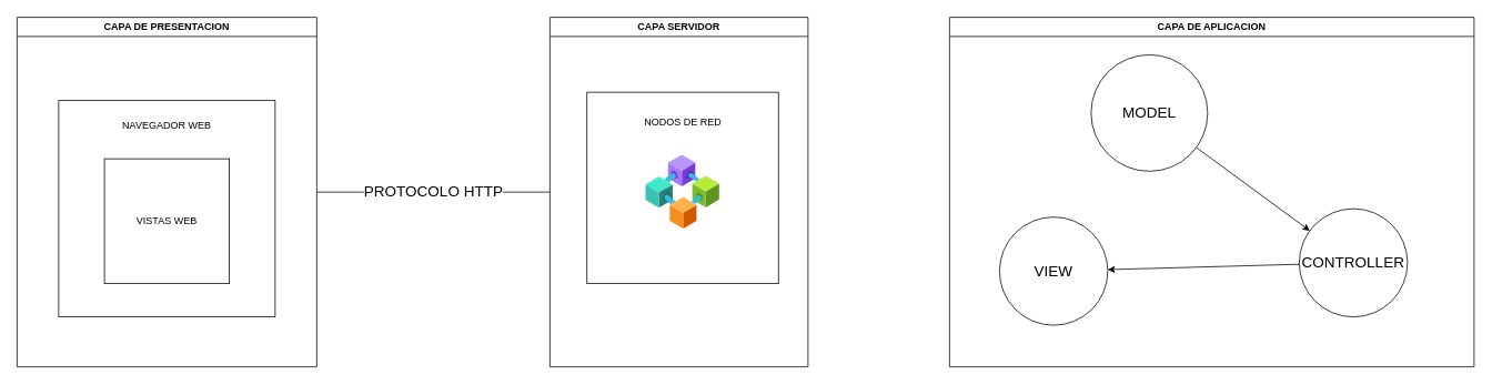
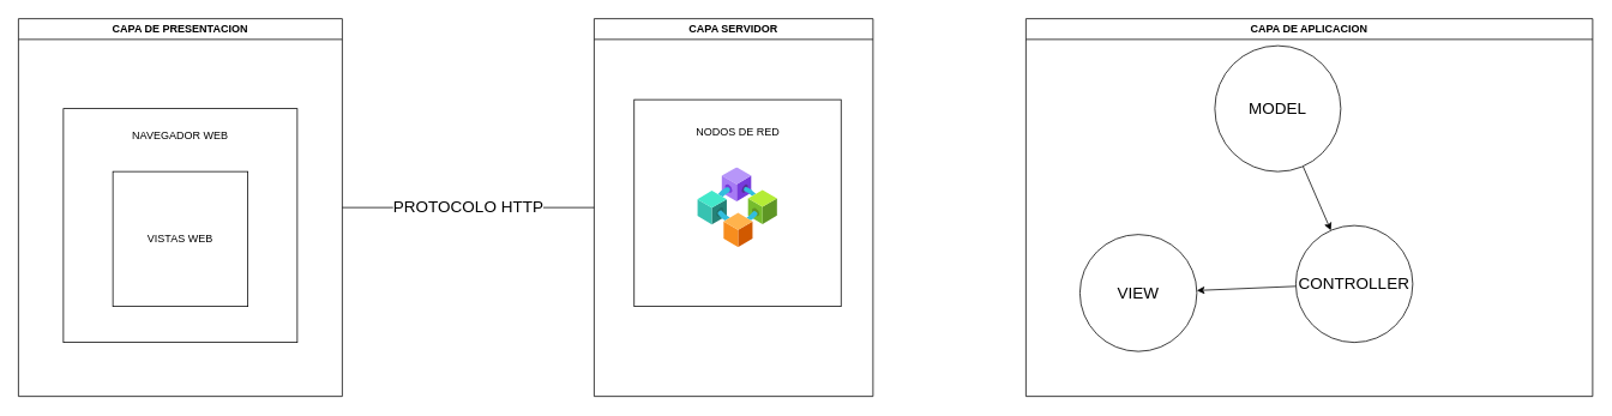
  <mxCell id="0" />
  <mxCell id="1" parent="0" />
  <mxCell id="2" value="PROTOCOLO HTTP" style="edgeStyle=none;html=1;exitX=1;exitY=0.5;exitDx=0;exitDy=0;entryX=0;entryY=0.5;entryDx=0;entryDy=0;fontSize=18;endArrow=none;" edge="1" parent="1" source="3" target="12"><mxGeometry relative="1" as="geometry" /></mxCell>
  <mxCell id="3" value="CAPA DE PRESENTACION" style="swimlane;whiteSpace=wrap;html=1;" vertex="1" parent="1"><mxGeometry x="20" y="20" width="360" height="420" as="geometry" /></mxCell>
  <mxCell id="4" value="NAVEGADOR WEB&lt;br&gt;&lt;br&gt;&lt;br&gt;&lt;br&gt;&lt;br&gt;&lt;br&gt;&lt;br&gt;&lt;br&gt;&lt;br&gt;&lt;br&gt;&lt;br&gt;&lt;br&gt;&lt;br&gt;&lt;br&gt;&lt;br&gt;" style="whiteSpace=wrap;html=1;aspect=fixed;" vertex="1" parent="3"><mxGeometry x="50" y="100" width="260" height="260" as="geometry" /></mxCell>
  <mxCell id="5" value="VISTAS WEB" style="whiteSpace=wrap;html=1;aspect=fixed;" vertex="1" parent="3"><mxGeometry x="105" y="170" width="150" height="150" as="geometry" /></mxCell>
  <mxCell id="6" value="CAPA DE APLICACION" style="swimlane;whiteSpace=wrap;html=1;" vertex="1" parent="1"><mxGeometry x="1140" y="20" width="630" height="420" as="geometry" /></mxCell>
  <mxCell id="7" style="edgeStyle=none;html=1;" edge="1" parent="6" source="8" target="9"><mxGeometry relative="1" as="geometry" /></mxCell>
- <mxCell id="8" value="&lt;font style=&quot;font-size: 18px;&quot;&gt;CONTROLLER&lt;/font&gt;" style="ellipse;whiteSpace=wrap;html=1;aspect=fixed;" vertex="1" parent="6"><mxGeometry x="420" y="230" width="130" height="130" as="geometry" /></mxCell>
+ <mxCell id="8" value="&lt;font style=&quot;font-size: 18px;&quot;&gt;CONTROLLER&lt;/font&gt;" style="ellipse;whiteSpace=wrap;html=1;aspect=fixed;" vertex="1" parent="6"><mxGeometry x="300" y="230" width="130" height="130" as="geometry" /></mxCell>
  <mxCell id="9" value="&lt;font style=&quot;font-size: 18px;&quot;&gt;VIEW&lt;/font&gt;" style="ellipse;whiteSpace=wrap;html=1;aspect=fixed;" vertex="1" parent="6"><mxGeometry x="60" y="240" width="130" height="130" as="geometry" /></mxCell>
  <mxCell id="10" style="edgeStyle=none;html=1;" edge="1" parent="6" source="11" target="8"><mxGeometry relative="1" as="geometry" /></mxCell>
- <mxCell id="11" value="&lt;font style=&quot;font-size: 18px;&quot;&gt;MODEL&lt;/font&gt;" style="ellipse;whiteSpace=wrap;html=1;aspect=fixed;" vertex="1" parent="6"><mxGeometry x="170" y="45" width="140" height="140" as="geometry" /></mxCell>
+ <mxCell id="11" value="&lt;font style=&quot;font-size: 18px;&quot;&gt;MODEL&lt;/font&gt;" style="ellipse;whiteSpace=wrap;html=1;aspect=fixed;" vertex="1" parent="6"><mxGeometry x="210" y="30" width="140" height="140" as="geometry" /></mxCell>
  <mxCell id="12" value="CAPA SERVIDOR" style="swimlane;whiteSpace=wrap;html=1;" vertex="1" parent="1"><mxGeometry x="660" y="20" width="310" height="420" as="geometry" /></mxCell>
  <mxCell id="13" value="NODOS DE RED&lt;br&gt;&lt;br&gt;&lt;br&gt;&lt;br&gt;&lt;br&gt;&lt;br&gt;&lt;br&gt;&lt;br&gt;&lt;br&gt;&lt;br&gt;&lt;br&gt;&lt;br&gt;" style="whiteSpace=wrap;html=1;aspect=fixed;" vertex="1" parent="12"><mxGeometry x="44.5" y="90" width="230" height="230" as="geometry" /></mxCell>
  <mxCell id="14" value="" style="aspect=fixed;html=1;points=[];align=center;image;fontSize=12;image=img/lib/azure2/blockchain/Consortium.svg;perimeterSpacing=15;" vertex="1" parent="12"><mxGeometry x="115" y="165.5" width="89" height="89" as="geometry" /></mxCell>
